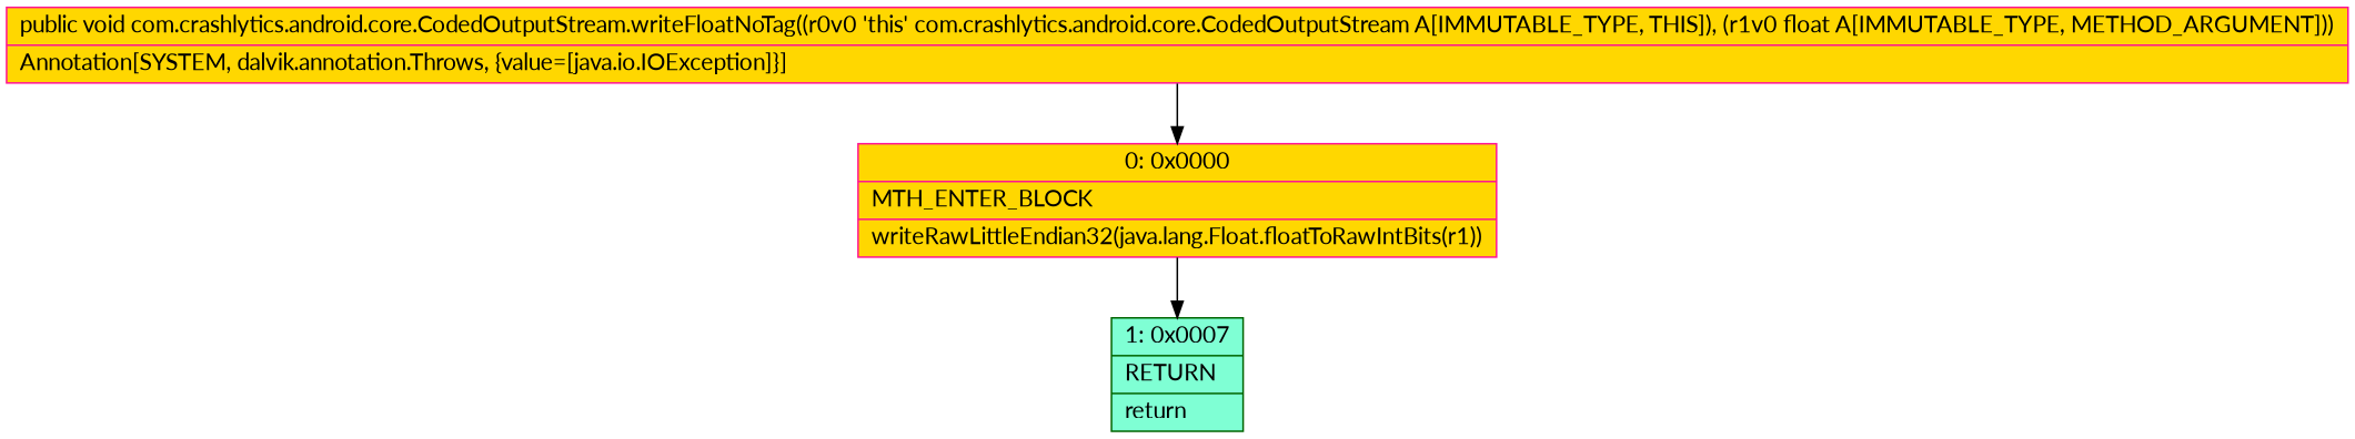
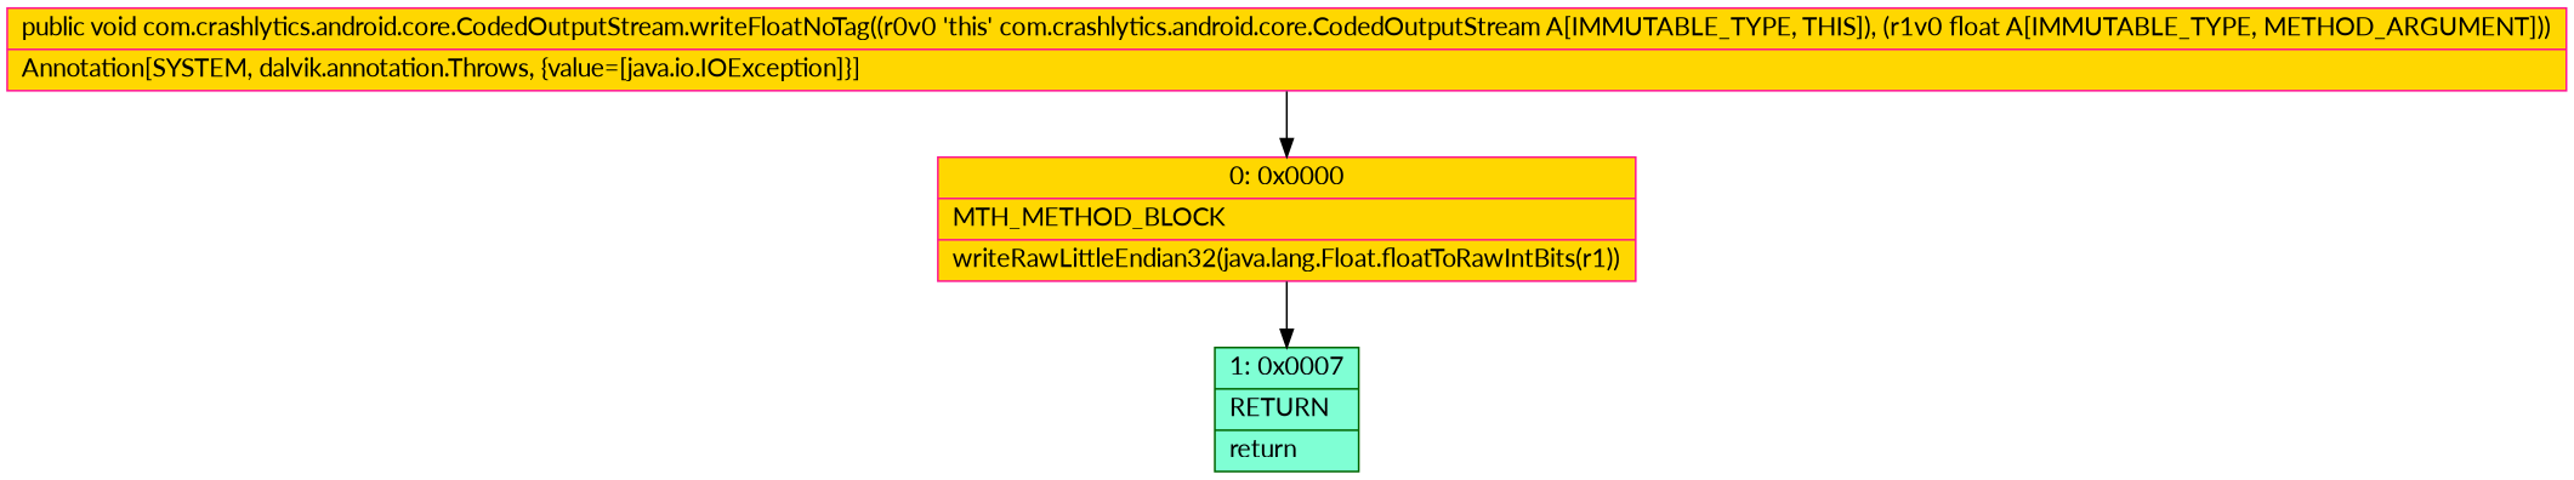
  digraph {
    fontname=Lato
    node [shape=record style=filled fillcolor=gold color=deeppink fontname=Lato]
    edge [fontname=Lato]
-   n1 [label="{0\:\ 0x0000|MTH_ENTER_BLOCK\l|writeRawLittleEndian32(java.lang.Float.floatToRawIntBits(r1))\l}"]
+   n1 [label="{0\:\ 0x0000|MTH_METHOD_BLOCK\l|writeRawLittleEndian32(java.lang.Float.floatToRawIntBits(r1))\l}"]
    n2 [label="{1\:\ 0x0007|RETURN\l|return\l}" fillcolor=aquamarine color=darkgreen]
    n3 [label="{public void com.crashlytics.android.core.CodedOutputStream.writeFloatNoTag((r0v0 'this' com.crashlytics.android.core.CodedOutputStream A[IMMUTABLE_TYPE, THIS]), (r1v0 float A[IMMUTABLE_TYPE, METHOD_ARGUMENT]))  | Annotation[SYSTEM, dalvik.annotation.Throws, \{value=[java.io.IOException]\}]\l}"]
    n1 -> n2
    n3 -> n1
  }
